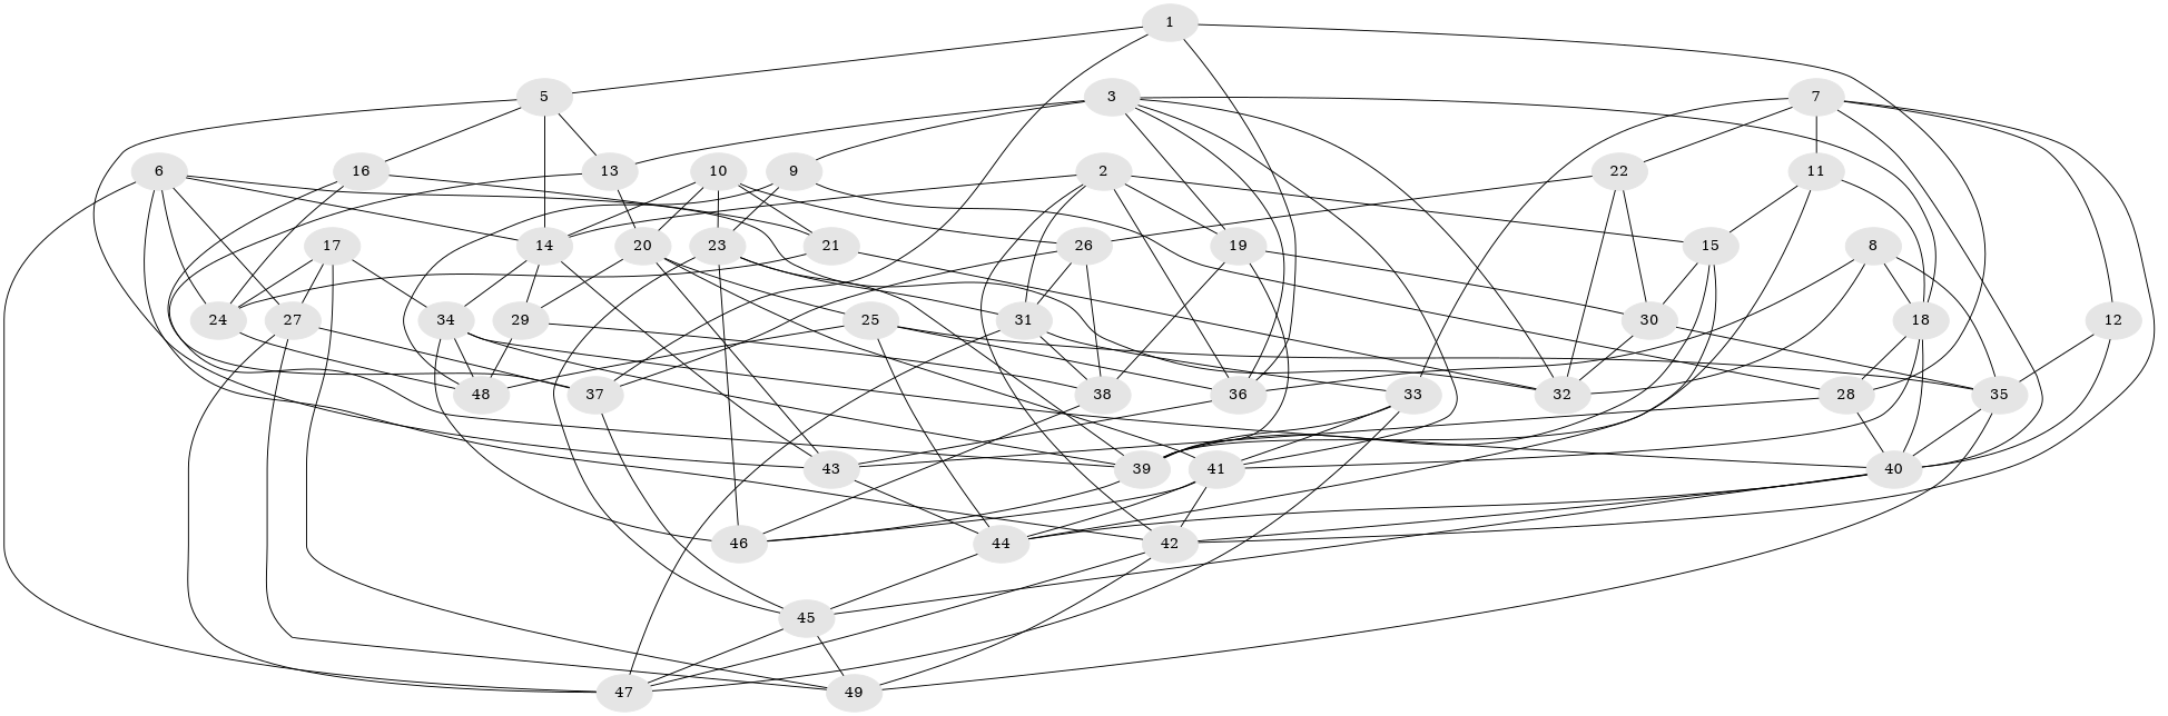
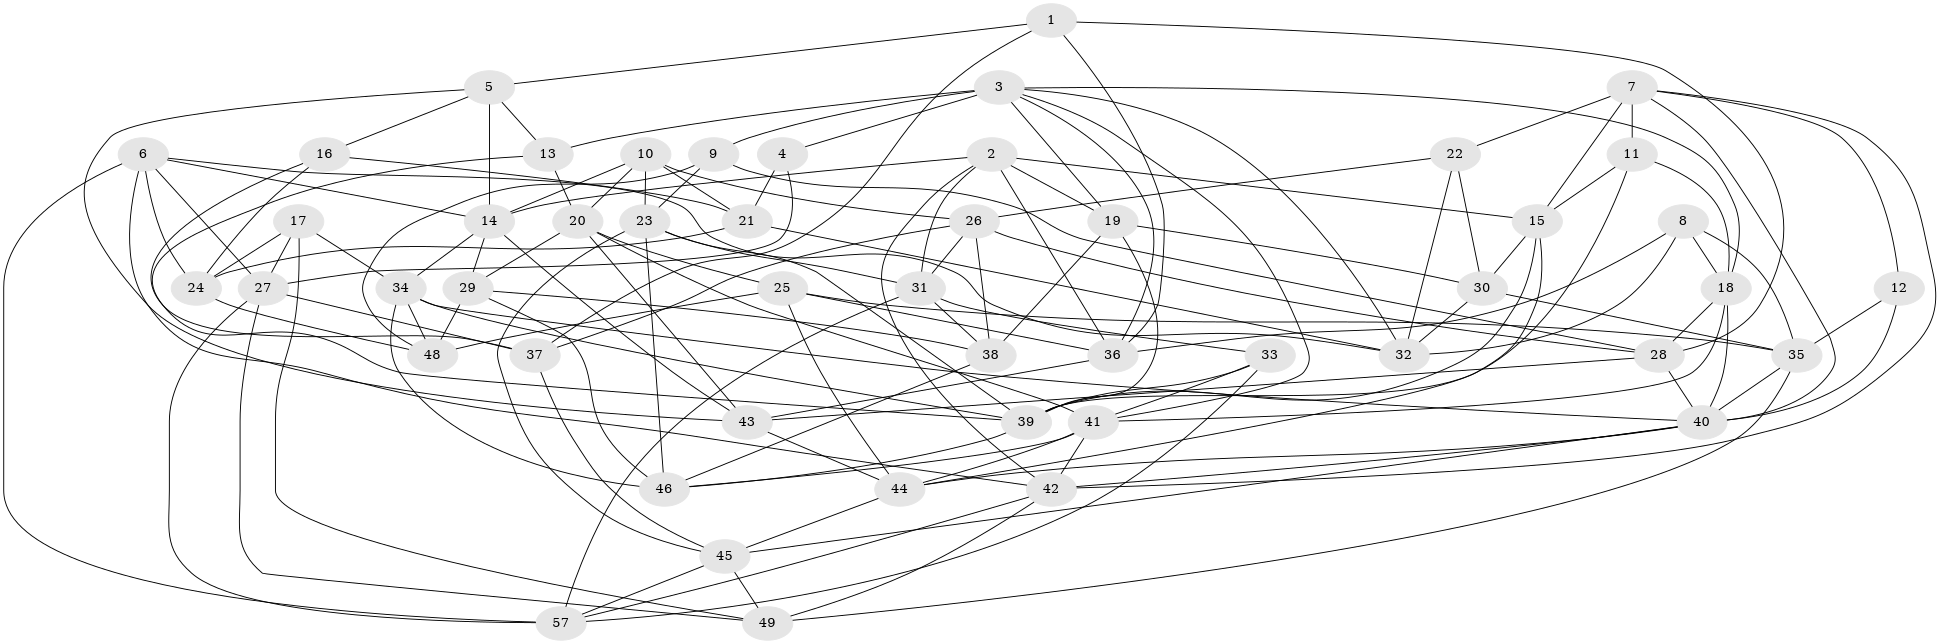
  graph {
    node [color=gray90 style=filled]
    edge [weight=1.0]
    1
    5
    28
    36
    37
    13
    14
    16
    43
    40
    45
    2
    15
    19
    31
    42
    39
    30
    44
    38
-   47
+   47 [label=57]
    33
    49
    3
+   4
    9
    18
    32
    41
    21
    27
    23
    48
    20
    46
    24
    29
    34
    6
    7
    11
    12
    22
    35
    26
    8
    10
    25
    17
    1 -- 5
    1 -- 28
    1 -- 36
    1 -- 37
    5 -- 13
    5 -- 14 [weight=2.0]
    5 -- 16
    5 -- 43
    28 -- 43
    28 -- 40
    36 -- 43
    37 -- 45
    13 -- 39
    13 -- 20
    14 -- 43
    14 -- 29
    14 -- 34
    16 -- 37
    16 -- 21
    16 -- 24
    43 -- 44
    40 -- 45
    40 -- 42
    40 -- 44
    45 -- 47
    45 -- 49
    2 -- 36
    2 -- 14
    2 -- 15
    2 -- 19
    2 -- 31
    2 -- 42
    15 -- 39
    15 -- 30
    15 -- 44
    19 -- 39
    19 -- 30 [weight=2.0]
    19 -- 38
    31 -- 38
    31 -- 47
    31 -- 33
    42 -- 47
    42 -- 49 [weight=2.0]
    39 -- 46
    30 -- 32
    30 -- 35
    44 -- 45
    38 -- 46
    33 -- 39
    33 -- 47
    33 -- 41 [weight=2.0]
    3 -- 36
    3 -- 13
    3 -- 19
+   3 -- 4 [weight=2.0]
    3 -- 9 [weight=2.0]
    3 -- 18
    3 -- 32
    3 -- 41
+   4 -- 21
+   4 -- 27
    9 -- 28
    9 -- 23
    9 -- 48 [weight=2.0]
    18 -- 28
    18 -- 40
    18 -- 41
    41 -- 42 [weight=3.0]
    41 -- 44
    41 -- 46
    21 -- 32
    21 -- 24
    27 -- 37
    27 -- 47
    27 -- 49
    23 -- 45
    23 -- 31
    23 -- 39
    23 -- 46
    20 -- 43
    20 -- 41
    20 -- 29
    20 -- 25
    24 -- 48
    29 -- 38 [weight=2.0]
    29 -- 48
+   29 -- 46
    34 -- 40
    34 -- 39
    34 -- 48
    34 -- 46
    6 -- 14
    6 -- 42
    6 -- 47
    6 -- 32
    6 -- 27
    6 -- 24
    7 -- 40
    7 -- 42
-   7 -- 33
+   7 -- 15
    7 -- 11
    7 -- 12
    7 -- 22
    11 -- 15
    11 -- 39
    11 -- 18
    12 -- 40 [weight=2.0]
    12 -- 35
    22 -- 30
    22 -- 32
    22 -- 26
    35 -- 40
    35 -- 49
+   26 -- 28
    26 -- 37
    26 -- 31
    26 -- 38
    8 -- 36
    8 -- 18
    8 -- 32
    8 -- 35
    10 -- 14
    10 -- 21 [weight=2.0]
    10 -- 23
    10 -- 20
    10 -- 26
    25 -- 36
    25 -- 44
    25 -- 48
    25 -- 35
    17 -- 49
    17 -- 27
    17 -- 24
    17 -- 34
  }
